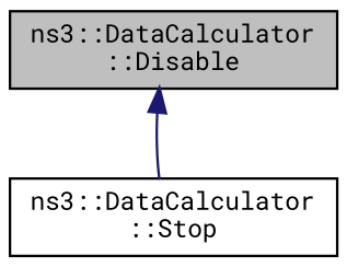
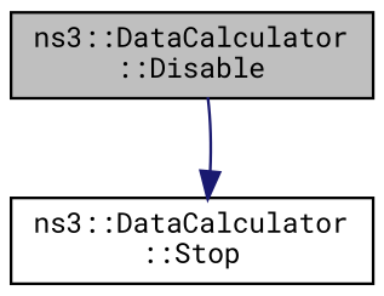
  digraph {
    rankdir=TB
    fontname="Roboto Mono"
    node [color=black fontname="Roboto Mono" fontsize=10 shape=record style=filled]
    n1 [fillcolor=grey75 fontcolor=black height=0.2 label="ns3::DataCalculator\l::Disable" width=0.4]
    n2 [fillcolor=white height=0.2 label="ns3::DataCalculator\l::Stop" width=0.4]
-   n1 -> n2 [color=midnightblue dir=back fontname="Roboto Mono" fontsize=10 labelfontname=Helvetica labelfontsize=10 style=solid]
+   n2 -> n1 [color=midnightblue dir=back fontname="Roboto Mono" fontsize=10 labelfontname=Helvetica labelfontsize=10 style=solid]
  }
